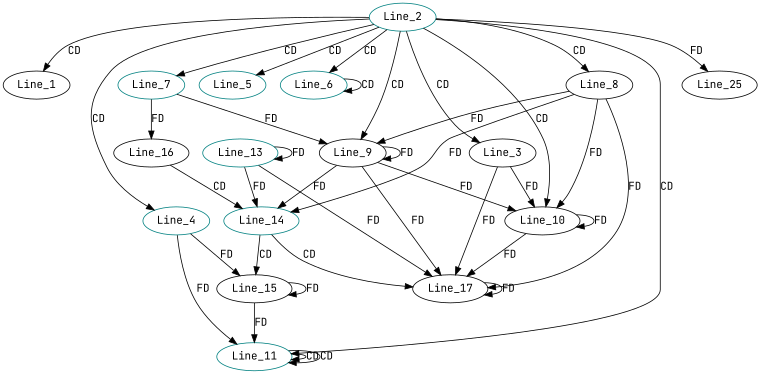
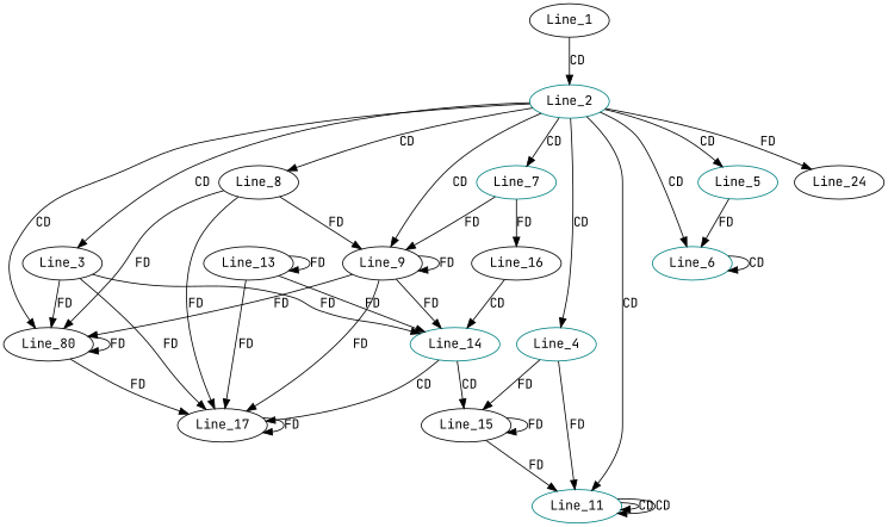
  digraph {
    fontname="JetBrains Mono"
    node [color=black fontname="JetBrains Mono"]
    edge [fontname="JetBrains Mono"]
    Line_2 [color=teal]
    Line_1
    Line_3
    Line_4 [color=teal]
    Line_5 [color=teal]
    Line_6 [color=teal]
    Line_7 [color=teal]
    Line_8
    Line_9
-   Line_10
+   Line_10 [label=Line_80]
    Line_11 [color=teal]
-   Line_24 [label=Line_25]
+   Line_24
    Line_17
    Line_15
    Line_16
    Line_14 [color=teal]
-   Line_13 [color=teal]
+   Line_13
    Line_2 -> Line_3 [label=CD]
    Line_2 -> Line_4 [label=CD]
    Line_2 -> Line_5 [label=CD]
    Line_2 -> Line_6 [label=CD]
    Line_2 -> Line_7 [label=CD]
    Line_2 -> Line_8 [label=CD]
    Line_2 -> Line_9 [label=CD]
    Line_2 -> Line_10 [label=CD]
    Line_2 -> Line_11 [label=CD]
    Line_2 -> Line_24 [label=FD]
-   Line_2 -> Line_1 [label=CD]
+   Line_1 -> Line_2 [label=CD]
    Line_3 -> Line_10 [label=FD]
    Line_3 -> Line_17 [label=FD]
    Line_4 -> Line_11 [label=FD]
    Line_4 -> Line_15 [label=FD]
+   Line_5 -> Line_6 [label=FD]
    Line_6 -> Line_6 [label=CD]
    Line_7 -> Line_9 [label=FD]
    Line_7 -> Line_16 [label=FD]
    Line_8 -> Line_9 [label=FD]
    Line_8 -> Line_10 [label=FD]
    Line_8 -> Line_17 [label=FD]
-   Line_8 -> Line_14 [label=FD]
+   Line_3 -> Line_14 [label=FD]
    Line_9 -> Line_9 [label=FD]
    Line_9 -> Line_10 [label=FD]
    Line_9 -> Line_17 [label=FD]
    Line_9 -> Line_14 [label=FD]
    Line_10 -> Line_10 [label=FD]
    Line_10 -> Line_17 [label=FD]
    Line_11 -> Line_11 [label=CD]
    Line_11 -> Line_11 [label=CD]
    Line_17 -> Line_17 [label=FD]
    Line_15 -> Line_11 [label=FD]
    Line_15 -> Line_15 [label=FD]
    Line_16 -> Line_14 [label=CD]
    Line_14 -> Line_17 [label=CD]
    Line_14 -> Line_15 [label=CD]
    Line_13 -> Line_17 [label=FD]
    Line_13 -> Line_14 [label=FD]
    Line_13 -> Line_13 [label=FD]
  }
